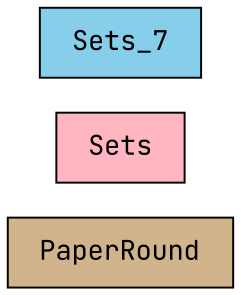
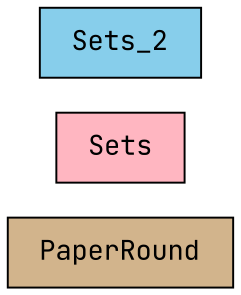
  digraph {
    rankdir=LR
    fontname="JetBrains Mono"
    node [shape=box style=filled fontname="JetBrains Mono"]
    n1 [label=" PaperRound " fillcolor=tan]
    n2 [label=" Sets " fillcolor=lightpink]
-   n3 [label=Sets_7 fillcolor=skyblue]
+   n3 [label=" Sets_2 " fillcolor=skyblue]
  }
